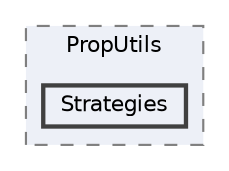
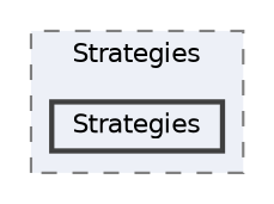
  digraph {
    compound=true
    rankdir=LR
    n1 [color=grey25 fillcolor="#edf0f7" fontname=Helvetica fontsize=10 height=0.2 label=Strategies shape=box style="filled,bold" width=0.4]
    subgraph cluster_1 {
      bgcolor="#edf0f7"
      fontname=Helvetica
      fontsize=10
-     label=PropUtils
+     label=Strategies
      pencolor=grey50
      style="filled,dashed"
      n1
    }
  }
